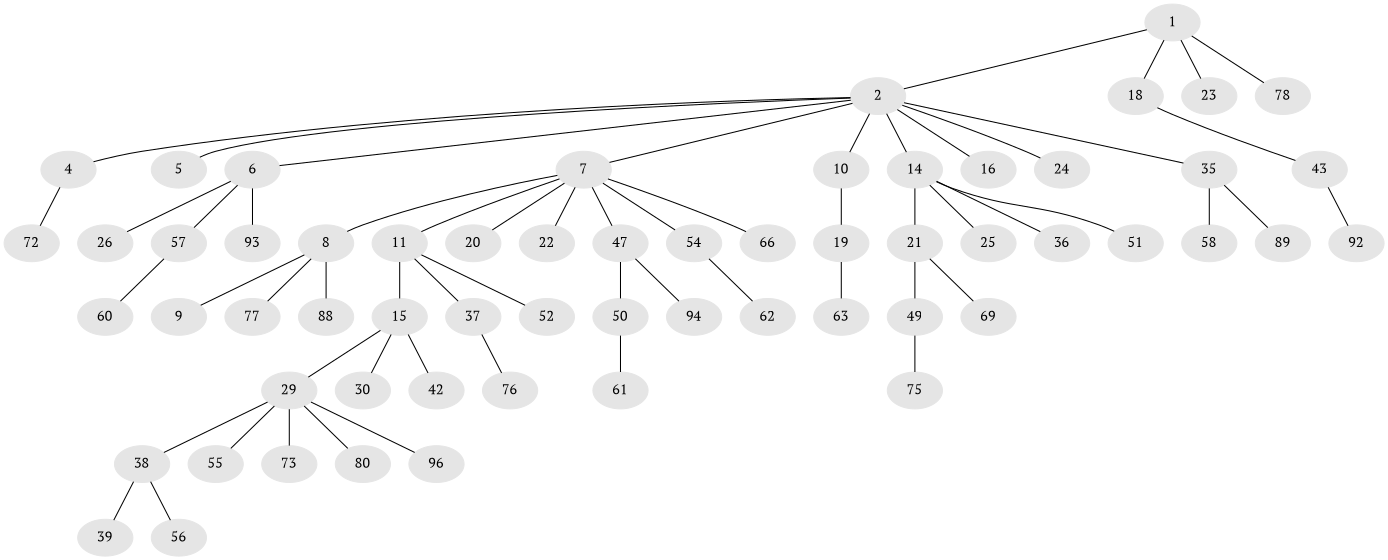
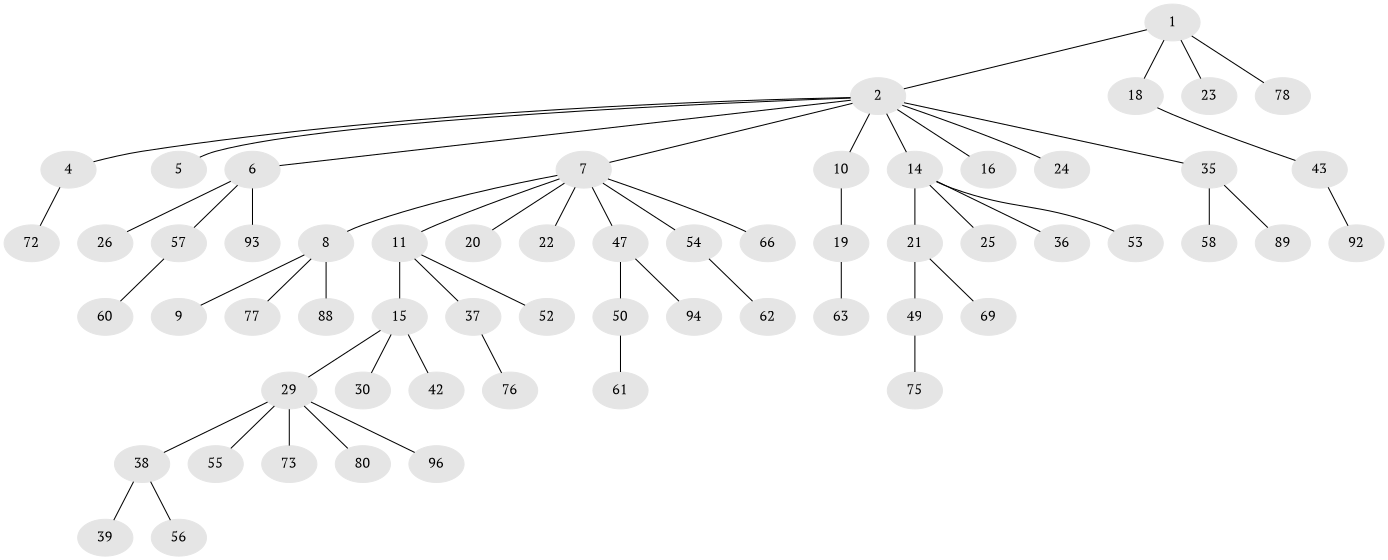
  graph {
    fontname="PT Serif"
    node [color=gray90 fontname="PT Serif" style=filled]
    edge [fontname="PT Serif"]
    1 [super="+71"]
    2 [super="+3"]
    18 [super="+34"]
    23 [super="+27"]
    78
    4 [super="+12"]
    5 [super="+45"]
    6 [super="+65"]
    7 [super="+28"]
    10 [super="+13"]
    14 [super="+17"]
    16
    24
    35
    43 [super="+68"]
    72 [super="+87"]
    26
    57 [super="+91"]
    93
    8 [super="+59"]
    11 [super="+31"]
    20 [super="+41"]
    22
    47
    54 [super="+90"]
    66 [super="+85"]
    19 [super="+33"]
    21
    25 [super="+70"]
    36 [super="+48"]
-   53 [label=51]
+   53
    58 [super="+74"]
    89
    60
    9
    77
    88
    15 [super="+40"]
    37 [super="+64"]
    52 [super="+67"]
    50 [super="+81"]
    94 [super="+95"]
    62
    63
    29 [super="+32"]
    30
    42 [super="+51"]
    76
    49 [super="+83"]
    69 [super="+84"]
    38 [super="+44"]
    55
    73
    80 [super="+82"]
    96
    92
    75
    39 [super="+79"]
    56
    61
    1 -- 2
    1 -- 18
    1 -- 23
    1 -- 78
    2 -- 4
    2 -- 5
    2 -- 6
    2 -- 7
    2 -- 10
    2 -- 14
    2 -- 16
    2 -- 24
    2 -- 35
    18 -- 43
    4 -- 72
    6 -- 26
    6 -- 57
    6 -- 93
    7 -- 8
    7 -- 11
    7 -- 20
    7 -- 22
    7 -- 47
    7 -- 54
    7 -- 66
    10 -- 19
    14 -- 21
    14 -- 25
    14 -- 36
    14 -- 53
    35 -- 58
    35 -- 89
    43 -- 92
    57 -- 60
    8 -- 9
    8 -- 77
    8 -- 88
    11 -- 15
    11 -- 37
    11 -- 52
    47 -- 50
    47 -- 94
    54 -- 62
    19 -- 63
    21 -- 49
    21 -- 69
    15 -- 29
    15 -- 30
    15 -- 42
    37 -- 76
    50 -- 61
    29 -- 38
    29 -- 55
    29 -- 73
    29 -- 80
    29 -- 96
    49 -- 75
    38 -- 39
    38 -- 56
  }
